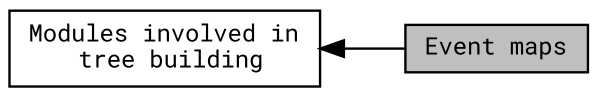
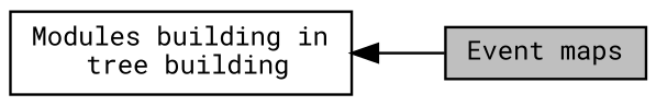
  digraph {
    rankdir=LR
    fontname="Roboto Mono"
    node [color=black fontname="Roboto Mono" fontsize=10 shape=record style=filled]
    n1 [fillcolor=grey75 fontcolor=black height=0.2 label="Event maps" width=0.4]
-   n2 [fillcolor=white height=0.2 label="Modules involved in\l tree building" width=0.4]
+   n2 [fillcolor=white height=0.2 label="Modules building in\l tree building" width=0.4]
    n2 -> n1 [dir=back fontname="Roboto Mono" fontsize=10 labelfontname=Helvetica labelfontsize=10 shape=plaintext style=solid]
  }
